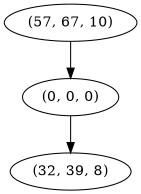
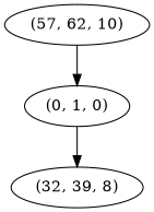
  digraph {
-   "(0, 0, 0)"
+   "(0, 0, 0)" [label="(0, 1, 0)"]
    "(32, 39, 8)"
-   "(57, 62, 10)" [label="(57, 67, 10)"]
+   "(57, 62, 10)"
    "(0, 0, 0)" -> "(32, 39, 8)"
    "(57, 62, 10)" -> "(0, 0, 0)"
  }
